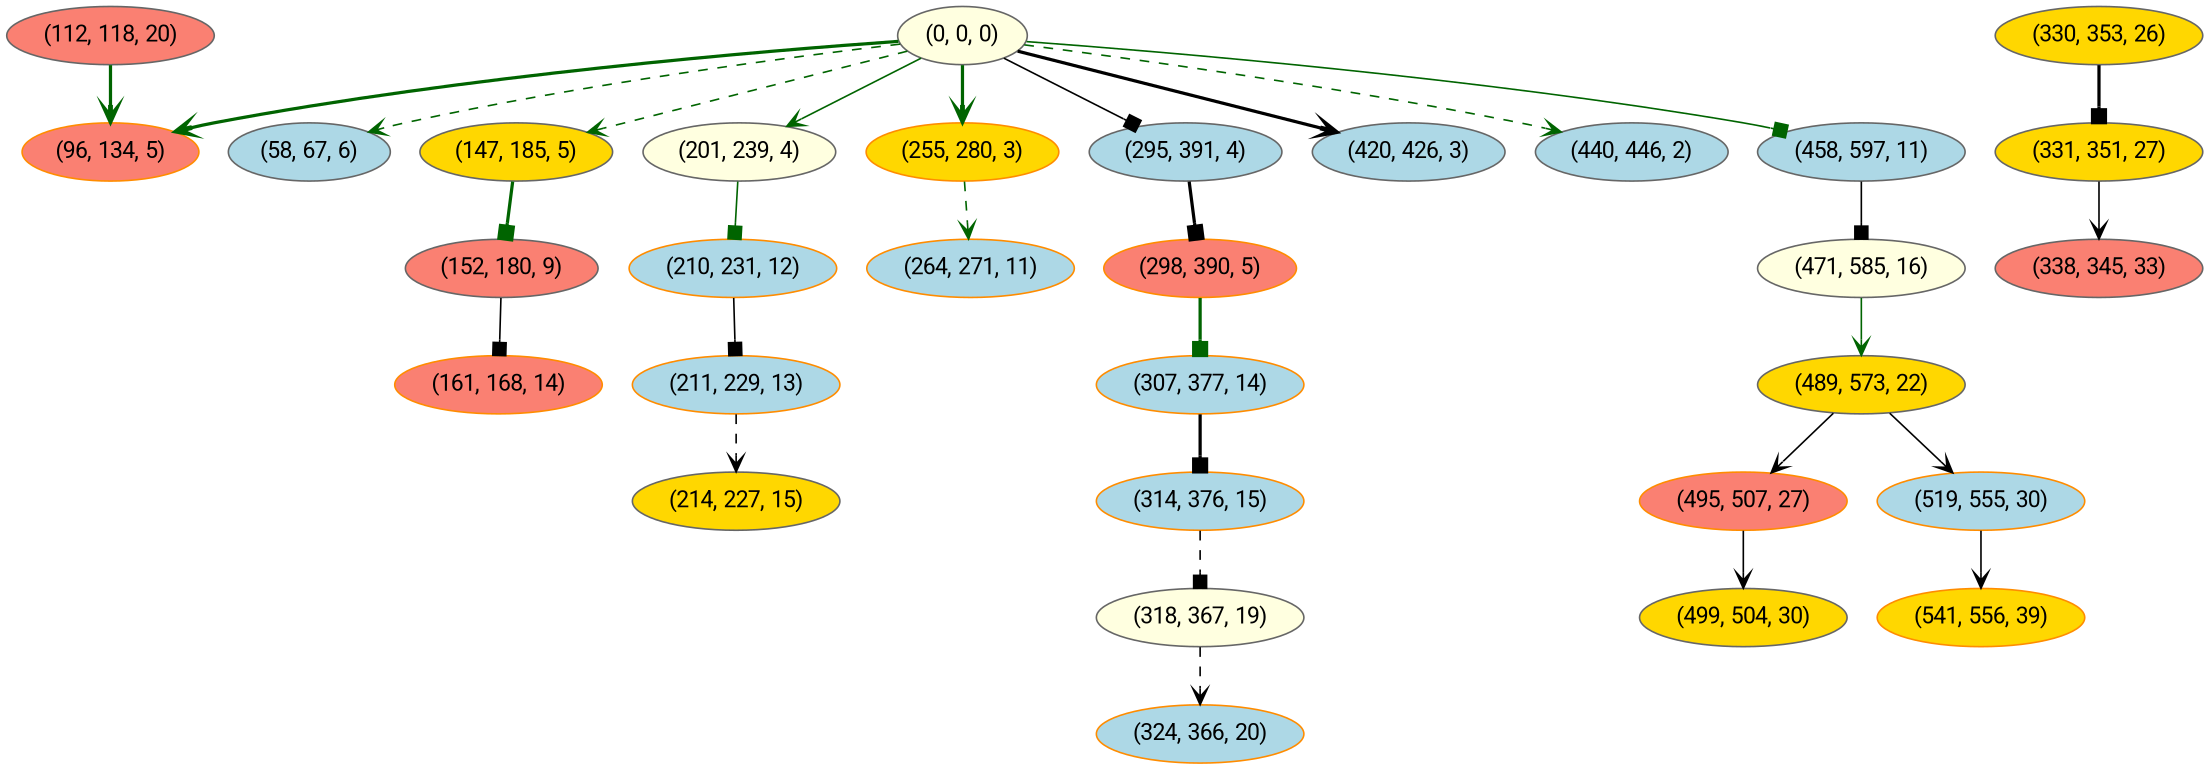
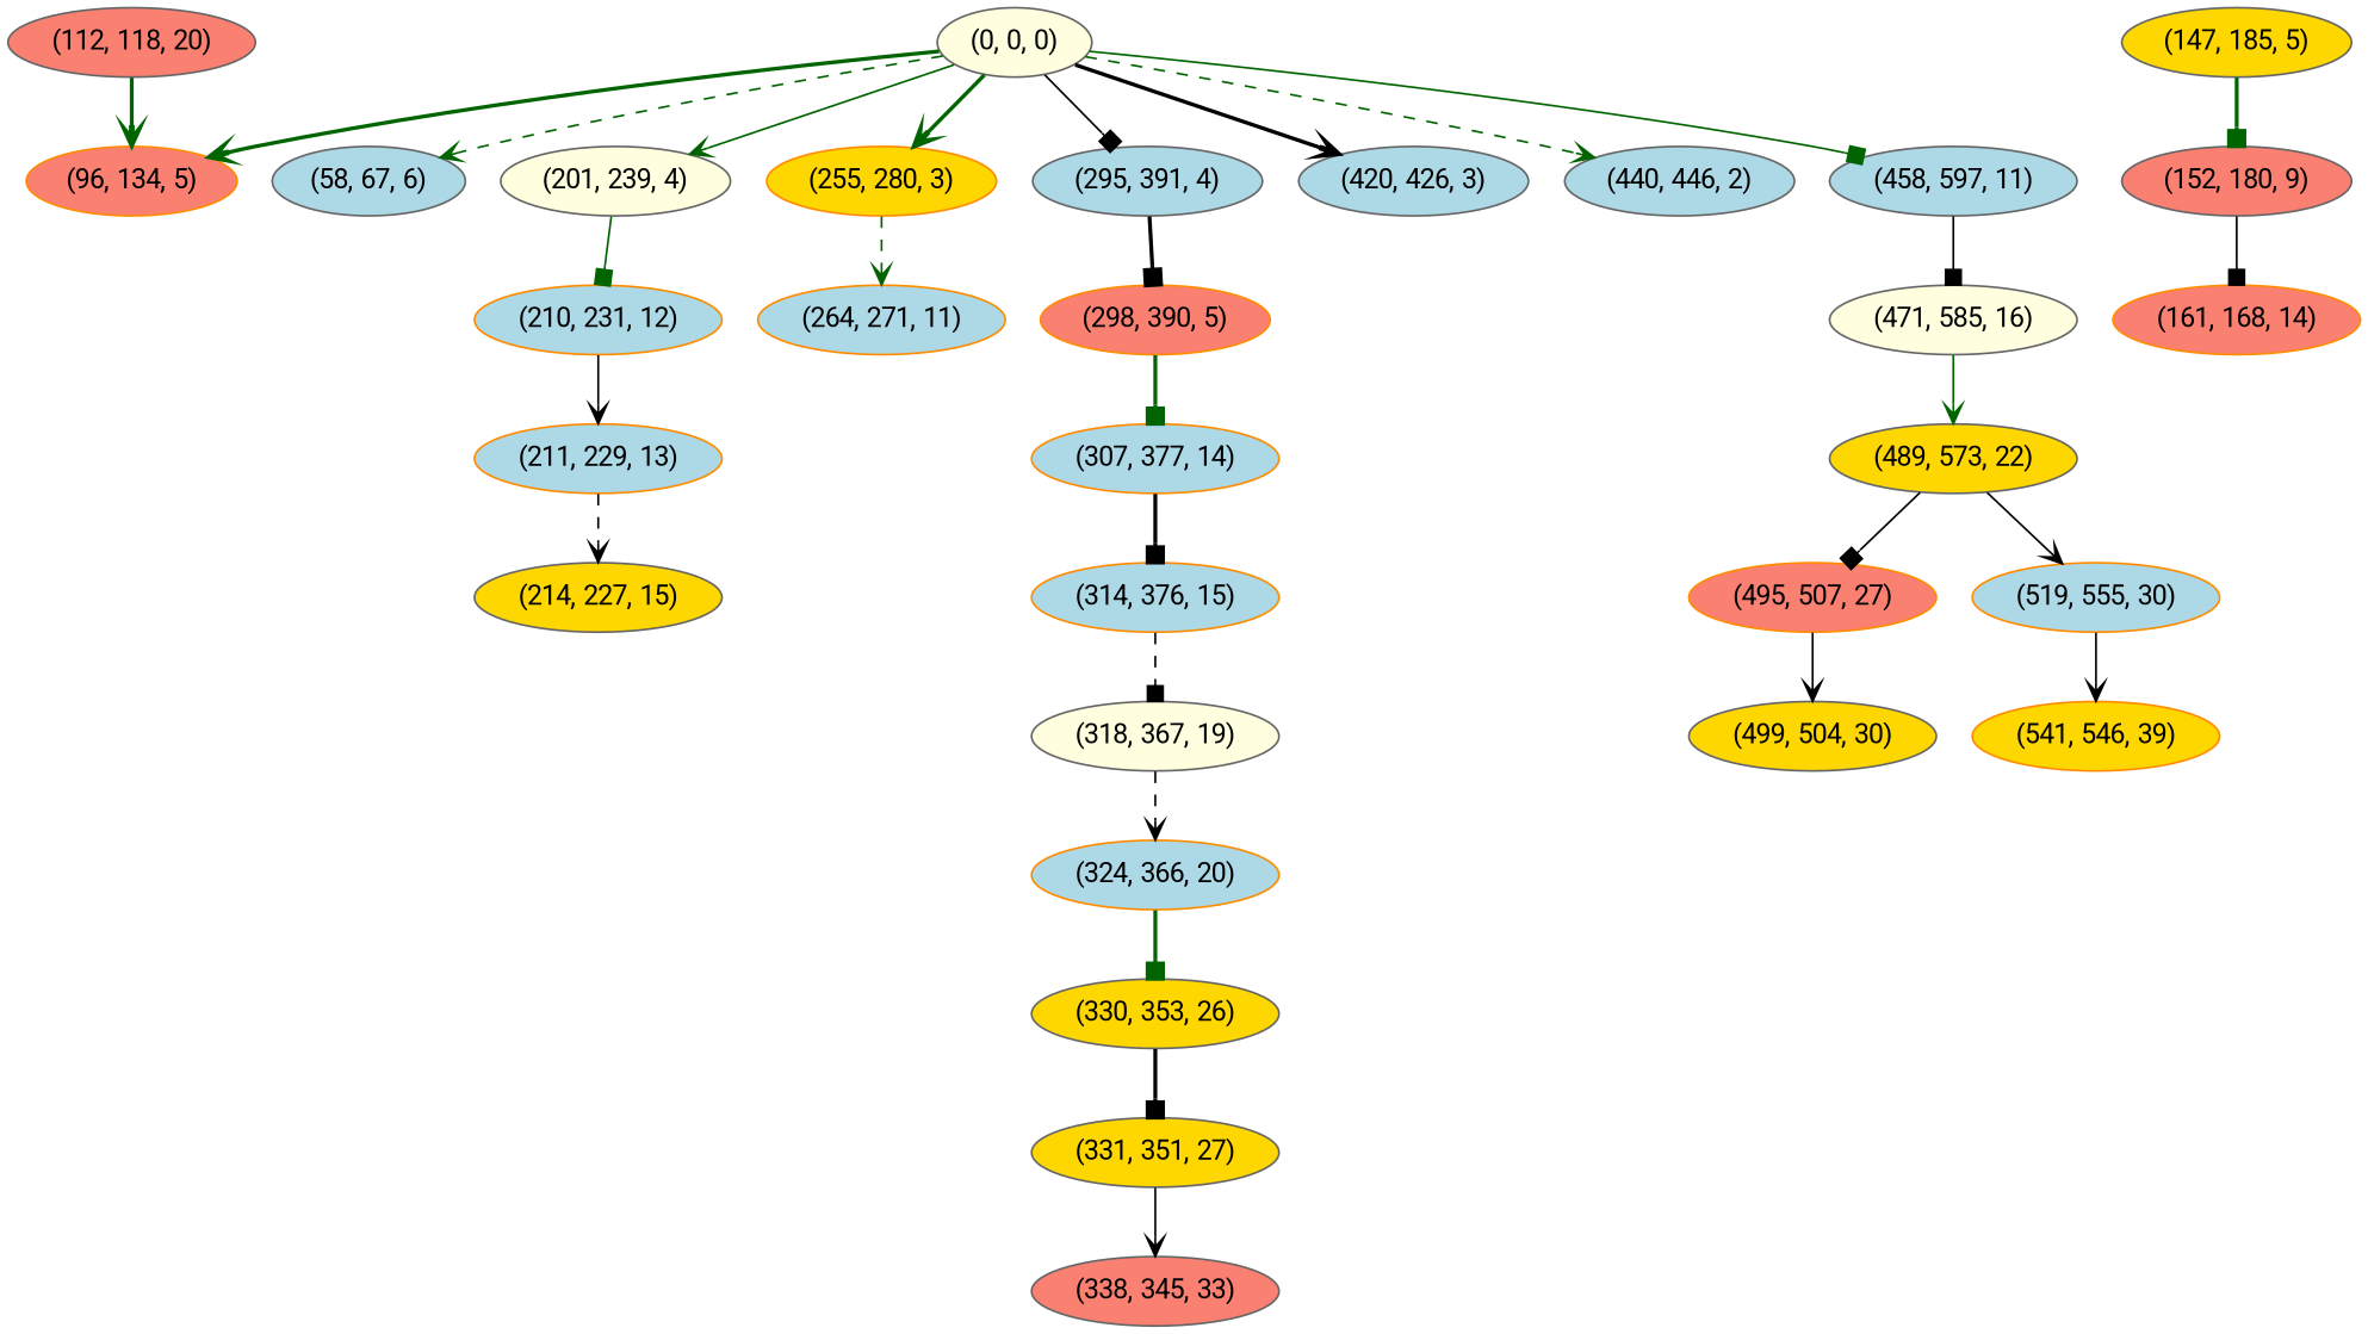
  digraph {
    fontname=Roboto
    node [color=gray40 fillcolor=lightblue fontname=Roboto style=filled]
    edge [arrowhead=vee color=black fontname=Roboto style=solid]
    "(0, 0, 0)" [fillcolor=lightyellow]
    "(58, 67, 6)"
    "(96, 134, 5)" [color=darkorange fillcolor=salmon]
    "(147, 185, 5)" [fillcolor=gold]
    "(201, 239, 4)" [fillcolor=lightyellow]
    "(255, 280, 3)" [color=darkorange fillcolor=gold]
    "(295, 391, 4)"
    "(420, 426, 3)"
    "(440, 446, 2)"
    "(458, 597, 11)"
    "(152, 180, 9)" [fillcolor=salmon]
    "(210, 231, 12)" [color=darkorange]
    "(264, 271, 11)" [color=darkorange]
    "(298, 390, 5)" [color=darkorange fillcolor=salmon]
    "(471, 585, 16)" [fillcolor=lightyellow]
    "(112, 118, 20)" [fillcolor=salmon]
    "(161, 168, 14)" [color=darkorange fillcolor=salmon]
    "(211, 229, 13)" [color=darkorange]
    "(214, 227, 15)" [fillcolor=gold]
    "(307, 377, 14)" [color=darkorange]
    "(314, 376, 15)" [color=darkorange]
    "(318, 367, 19)" [fillcolor=lightyellow]
    "(324, 366, 20)" [color=darkorange]
    "(330, 353, 26)" [fillcolor=gold]
    "(331, 351, 27)" [fillcolor=gold]
    "(338, 345, 33)" [fillcolor=salmon]
    "(489, 573, 22)" [fillcolor=gold]
    "(495, 507, 27)" [color=darkorange fillcolor=salmon]
    "(519, 555, 30)" [color=darkorange]
    "(499, 504, 30)" [fillcolor=gold]
-   "(541, 546, 39)" [color=darkorange fillcolor=gold label="(541, 556, 39)"]
+   "(541, 546, 39)" [color=darkorange fillcolor=gold]
    "(0, 0, 0)" -> "(58, 67, 6)" [color=darkgreen style=dashed]
    "(0, 0, 0)" -> "(96, 134, 5)" [color=darkgreen style=bold]
-   "(0, 0, 0)" -> "(147, 185, 5)" [color=darkgreen style=dashed]
    "(0, 0, 0)" -> "(201, 239, 4)" [color=darkgreen]
    "(0, 0, 0)" -> "(255, 280, 3)" [color=darkgreen style=bold]
    "(0, 0, 0)" -> "(295, 391, 4)" [arrowhead=box]
    "(0, 0, 0)" -> "(420, 426, 3)" [style=bold]
    "(0, 0, 0)" -> "(440, 446, 2)" [color=darkgreen style=dashed]
    "(0, 0, 0)" -> "(458, 597, 11)" [arrowhead=box color=darkgreen]
    "(147, 185, 5)" -> "(152, 180, 9)" [arrowhead=box color=darkgreen style=bold]
    "(201, 239, 4)" -> "(210, 231, 12)" [arrowhead=box color=darkgreen]
    "(255, 280, 3)" -> "(264, 271, 11)" [color=darkgreen style=dashed]
    "(295, 391, 4)" -> "(298, 390, 5)" [arrowhead=box style=bold]
    "(458, 597, 11)" -> "(471, 585, 16)" [arrowhead=box]
    "(152, 180, 9)" -> "(161, 168, 14)" [arrowhead=box]
-   "(210, 231, 12)" -> "(211, 229, 13)" [arrowhead=box]
+   "(210, 231, 12)" -> "(211, 229, 13)"
    "(298, 390, 5)" -> "(307, 377, 14)" [arrowhead=box color=darkgreen style=bold]
    "(471, 585, 16)" -> "(489, 573, 22)" [color=darkgreen]
    "(112, 118, 20)" -> "(96, 134, 5)" [color=darkgreen style=bold]
    "(211, 229, 13)" -> "(214, 227, 15)" [style=dashed]
    "(307, 377, 14)" -> "(314, 376, 15)" [arrowhead=box style=bold]
    "(314, 376, 15)" -> "(318, 367, 19)" [arrowhead=box style=dashed]
    "(318, 367, 19)" -> "(324, 366, 20)" [style=dashed]
+   "(324, 366, 20)" -> "(330, 353, 26)" [arrowhead=box color=darkgreen style=bold]
    "(330, 353, 26)" -> "(331, 351, 27)" [arrowhead=box style=bold]
    "(331, 351, 27)" -> "(338, 345, 33)"
-   "(489, 573, 22)" -> "(495, 507, 27)"
+   "(489, 573, 22)" -> "(495, 507, 27)" [arrowhead=box]
    "(489, 573, 22)" -> "(519, 555, 30)"
    "(495, 507, 27)" -> "(499, 504, 30)"
    "(519, 555, 30)" -> "(541, 546, 39)"
  }
